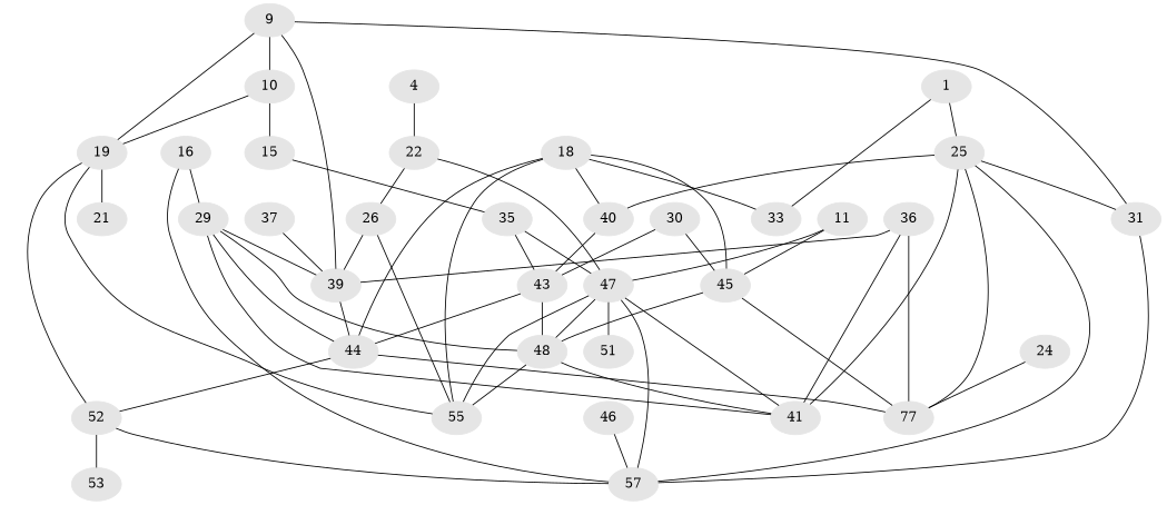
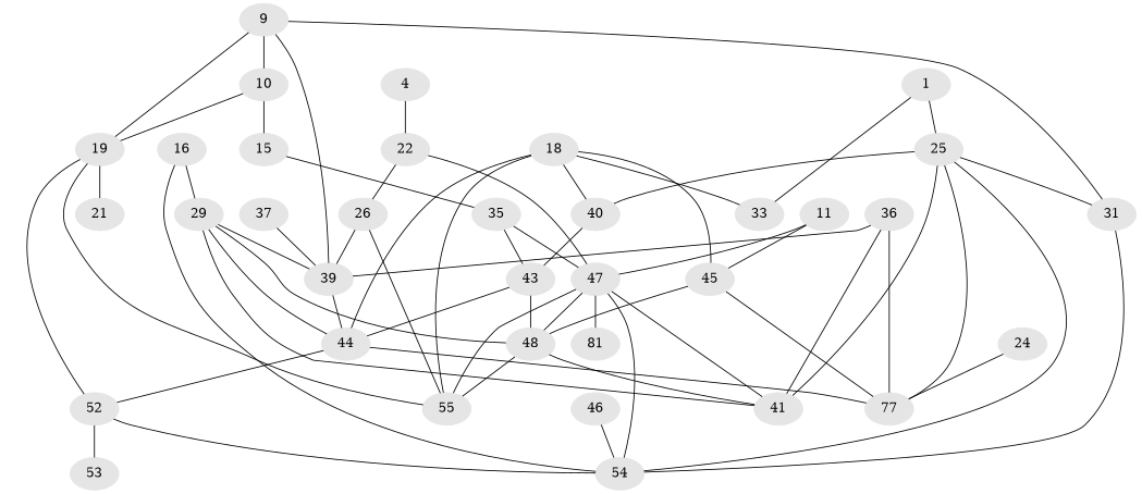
  graph {
    node [color=gray90 style=filled]
    edge [weight=1.0]
    1
    25
    33
    31
-   54 [label=57]
+   54
    40
    n7 [label=77]
    n8 [label=41]
    4
    22
    47
    26
    9
    10
    19
    39
    15
    55
    21
    52
    24
    44
    35
    11
    45
    48
-   51
+   51 [label=81]
    43
    16
    29
    18
    53
-   30
    36
    37
    46
    1 -- 25
    1 -- 33
    25 -- 31
    25 -- 54
    25 -- 40
    25 -- n7
    25 -- n8 [weight=2.0]
    31 -- 54
    40 -- 43
    4 -- 22
    22 -- 47
    22 -- 26
    47 -- 54
    47 -- n8
    47 -- 55
    47 -- 48
    47 -- 51
    26 -- 39
    26 -- 55
    9 -- 31
    9 -- 10 [weight=2.0]
    9 -- 19
    9 -- 39
    10 -- 19
    10 -- 15
    19 -- 55
    19 -- 21
    19 -- 52
    39 -- 44
    15 -- 35
    52 -- 54
    52 -- 53
    24 -- n7
    44 -- n7
    44 -- 52
    35 -- 47
    35 -- 43
    11 -- 47
    11 -- 45
    45 -- n7
    45 -- 48
    48 -- n8
    48 -- 55
    43 -- 44
    43 -- 48
    16 -- 54
    16 -- 29
    29 -- n8
    29 -- 39 [weight=2.0]
    29 -- 44
    29 -- 48
    18 -- 33
    18 -- 40
    18 -- 55 [weight=2.0]
    18 -- 44
    18 -- 45
-   30 -- 45
-   30 -- 43
    36 -- n7
    36 -- n8
    36 -- 39
    37 -- 39
    46 -- 54
  }
